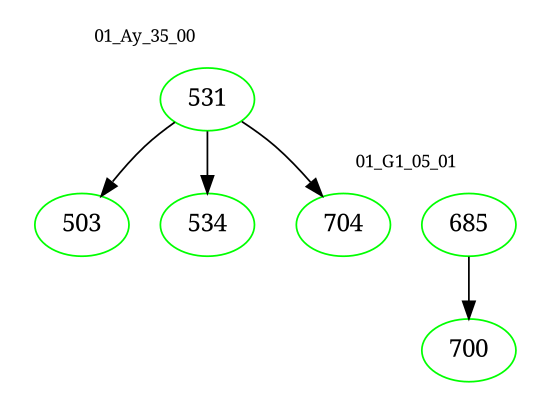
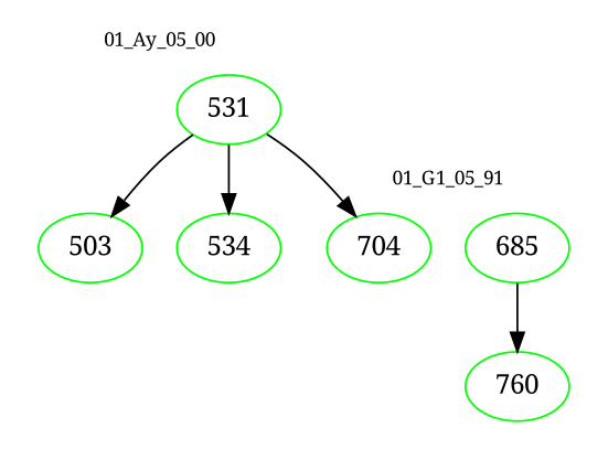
  digraph {
    fontname="Noto Serif"
    node [color=green fontname="Noto Serif"]
    edge [color=black fontname="Noto Serif"]
    n1 [label=531]
    n2 [label=503]
    n3 [label=534]
    n4 [label=685]
    n5 [label=704]
-   n6 [label=700]
+   n6 [label=760]
    subgraph cluster_1 {
      color=white
      fontsize=10
-     label="01_Ay_35_00"
+     label="01_Ay_05_00"
      n1
      n2
      n3
    }
    subgraph cluster_2 {
      color=white
      fontsize=10
-     label="01_G1_05_01"
+     label="01_G1_05_91"
      n4
      n5
      n6
    }
    n1 -> n2
    n1 -> n3
    n1 -> n5
    n4 -> n6
  }
